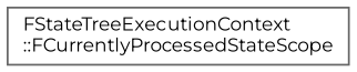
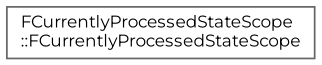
  digraph {
    rankdir=LR
    fontname=Montserrat
-   n1 [color=grey40 fillcolor=white fontname=Montserrat fontsize=10 height=0.2 label="FStateTreeExecutionContext\l::FCurrentlyProcessedStateScope" shape=box style=filled width=0.4]
+   n1 [color=grey40 fillcolor=white fontname=Montserrat fontsize=10 height=0.2 label="FCurrentlyProcessedStateScope\l::FCurrentlyProcessedStateScope" shape=box style=filled width=0.4]
  }
